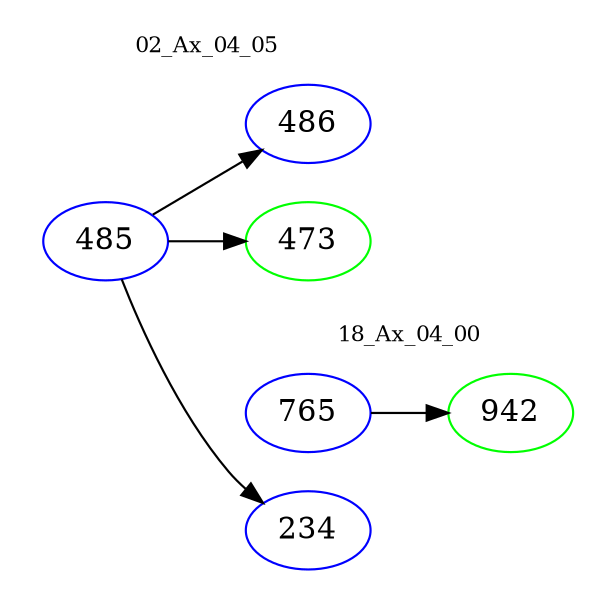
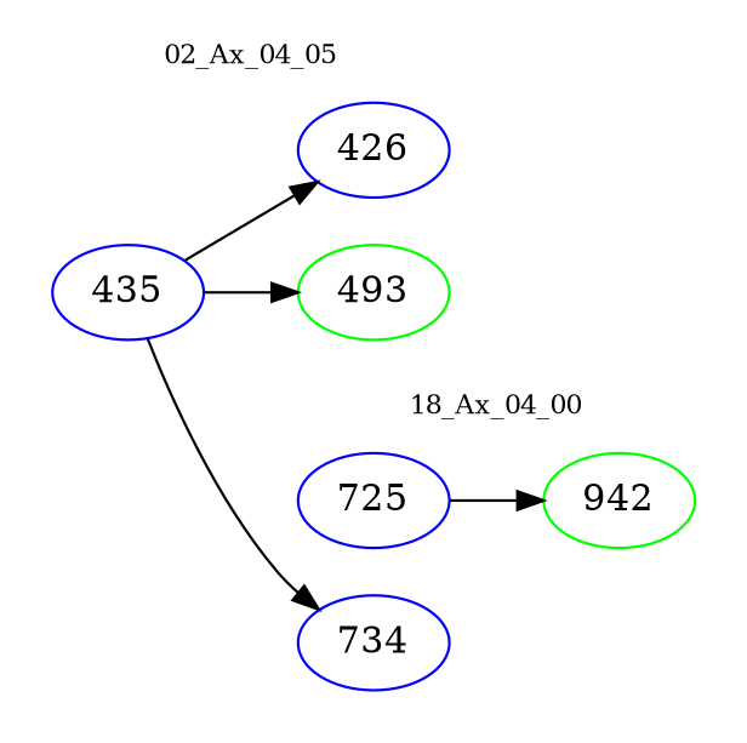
  digraph {
    rankdir=LR
    node [color=blue]
    edge [color=black]
-   n1 [label=485]
-   n2 [color=green label=473]
-   n3 [label=486]
-   n4 [label=765]
+   n1 [label=435]
+   n2 [color=green label=493]
+   n3 [label=426]
+   n4 [label=725]
    n5 [color=green label=942]
-   n6 [label=234]
+   n6 [label=734]
    subgraph cluster_1 {
      color=white
      fontsize=10
      label="02_Ax_04_05"
      n1
      n2
      n3
    }
    subgraph cluster_2 {
      color=white
      fontsize=10
      label="18_Ax_04_00"
      n4
      n5
      n6
    }
    n1 -> n2
    n1 -> n3
    n1 -> n6
    n4 -> n5
  }
